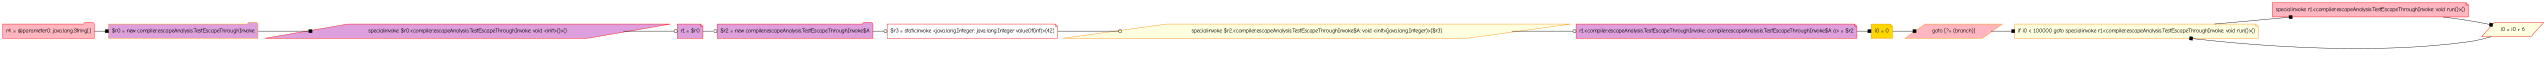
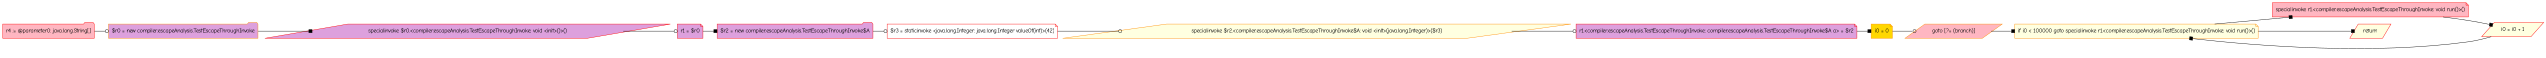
  digraph {
    fontname="Comic Neue"
    rankdir=LR
    node [color=red fillcolor=plum fontname="Comic Neue" shape=note style=filled]
    edge [arrowhead=box fontname="Comic Neue"]
    "r4 := @parameter0: java.lang.String[]" [fillcolor=lightpink shape=folder]
    "$r0 = new compiler.escapeAnalysis.TestEscapeThroughInvoke" [color=darkorange shape=folder]
    "specialinvoke $r0.<compiler.escapeAnalysis.TestEscapeThroughInvoke: void <init>()>()" [shape=parallelogram]
    "r1 = $r0"
    "$r2 = new compiler.escapeAnalysis.TestEscapeThroughInvoke$A" [shape=folder]
    "$r3 = staticinvoke <java.lang.Integer: java.lang.Integer valueOf(int)>(42)" [fillcolor=white]
    "specialinvoke $r2.<compiler.escapeAnalysis.TestEscapeThroughInvoke$A: void <init>(java.lang.Integer)>($r3)" [color=darkorange fillcolor=lightyellow shape=parallelogram]
    "r1.<compiler.escapeAnalysis.TestEscapeThroughInvoke: compiler.escapeAnalysis.TestEscapeThroughInvoke$A a> = $r2"
    "i0 = 0" [color=darkorange fillcolor=gold]
    "goto [?= (branch)]" [color=darkorange fillcolor=lightpink shape=parallelogram]
    "if i0 < 100000 goto specialinvoke r1.<compiler.escapeAnalysis.TestEscapeThroughInvoke: void run()>()" [color=darkorange fillcolor=lightyellow]
    "specialinvoke r1.<compiler.escapeAnalysis.TestEscapeThroughInvoke: void run()>()" [fillcolor=lightpink]
-   "i0 = i0 + 1" [fillcolor=lightyellow shape=parallelogram label="i0 = i0 + 6"]
-   "r4 := @parameter0: java.lang.String[]" -> "$r0 = new compiler.escapeAnalysis.TestEscapeThroughInvoke"
+   return [fillcolor=lightyellow shape=parallelogram]
+   "i0 = i0 + 1" [fillcolor=lightyellow shape=parallelogram]
+   "r4 := @parameter0: java.lang.String[]" -> "$r0 = new compiler.escapeAnalysis.TestEscapeThroughInvoke" [arrowhead=odot]
    "$r0 = new compiler.escapeAnalysis.TestEscapeThroughInvoke" -> "specialinvoke $r0.<compiler.escapeAnalysis.TestEscapeThroughInvoke: void <init>()>()"
    "specialinvoke $r0.<compiler.escapeAnalysis.TestEscapeThroughInvoke: void <init>()>()" -> "r1 = $r0" [arrowhead=odot]
-   "r1 = $r0" -> "$r2 = new compiler.escapeAnalysis.TestEscapeThroughInvoke$A" [arrowhead=odot]
+   "r1 = $r0" -> "$r2 = new compiler.escapeAnalysis.TestEscapeThroughInvoke$A"
    "$r2 = new compiler.escapeAnalysis.TestEscapeThroughInvoke$A" -> "$r3 = staticinvoke <java.lang.Integer: java.lang.Integer valueOf(int)>(42)" [arrowhead=odot]
    "$r3 = staticinvoke <java.lang.Integer: java.lang.Integer valueOf(int)>(42)" -> "specialinvoke $r2.<compiler.escapeAnalysis.TestEscapeThroughInvoke$A: void <init>(java.lang.Integer)>($r3)" [arrowhead=odot]
    "specialinvoke $r2.<compiler.escapeAnalysis.TestEscapeThroughInvoke$A: void <init>(java.lang.Integer)>($r3)" -> "r1.<compiler.escapeAnalysis.TestEscapeThroughInvoke: compiler.escapeAnalysis.TestEscapeThroughInvoke$A a> = $r2" [arrowhead=odot]
    "r1.<compiler.escapeAnalysis.TestEscapeThroughInvoke: compiler.escapeAnalysis.TestEscapeThroughInvoke$A a> = $r2" -> "i0 = 0"
-   "i0 = 0" -> "goto [?= (branch)]"
+   "i0 = 0" -> "goto [?= (branch)]" [arrowhead=odot]
    "goto [?= (branch)]" -> "if i0 < 100000 goto specialinvoke r1.<compiler.escapeAnalysis.TestEscapeThroughInvoke: void run()>()"
    "if i0 < 100000 goto specialinvoke r1.<compiler.escapeAnalysis.TestEscapeThroughInvoke: void run()>()" -> "specialinvoke r1.<compiler.escapeAnalysis.TestEscapeThroughInvoke: void run()>()"
+   "if i0 < 100000 goto specialinvoke r1.<compiler.escapeAnalysis.TestEscapeThroughInvoke: void run()>()" -> return
    "specialinvoke r1.<compiler.escapeAnalysis.TestEscapeThroughInvoke: void run()>()" -> "i0 = i0 + 1"
    "i0 = i0 + 1" -> "if i0 < 100000 goto specialinvoke r1.<compiler.escapeAnalysis.TestEscapeThroughInvoke: void run()>()"
  }
